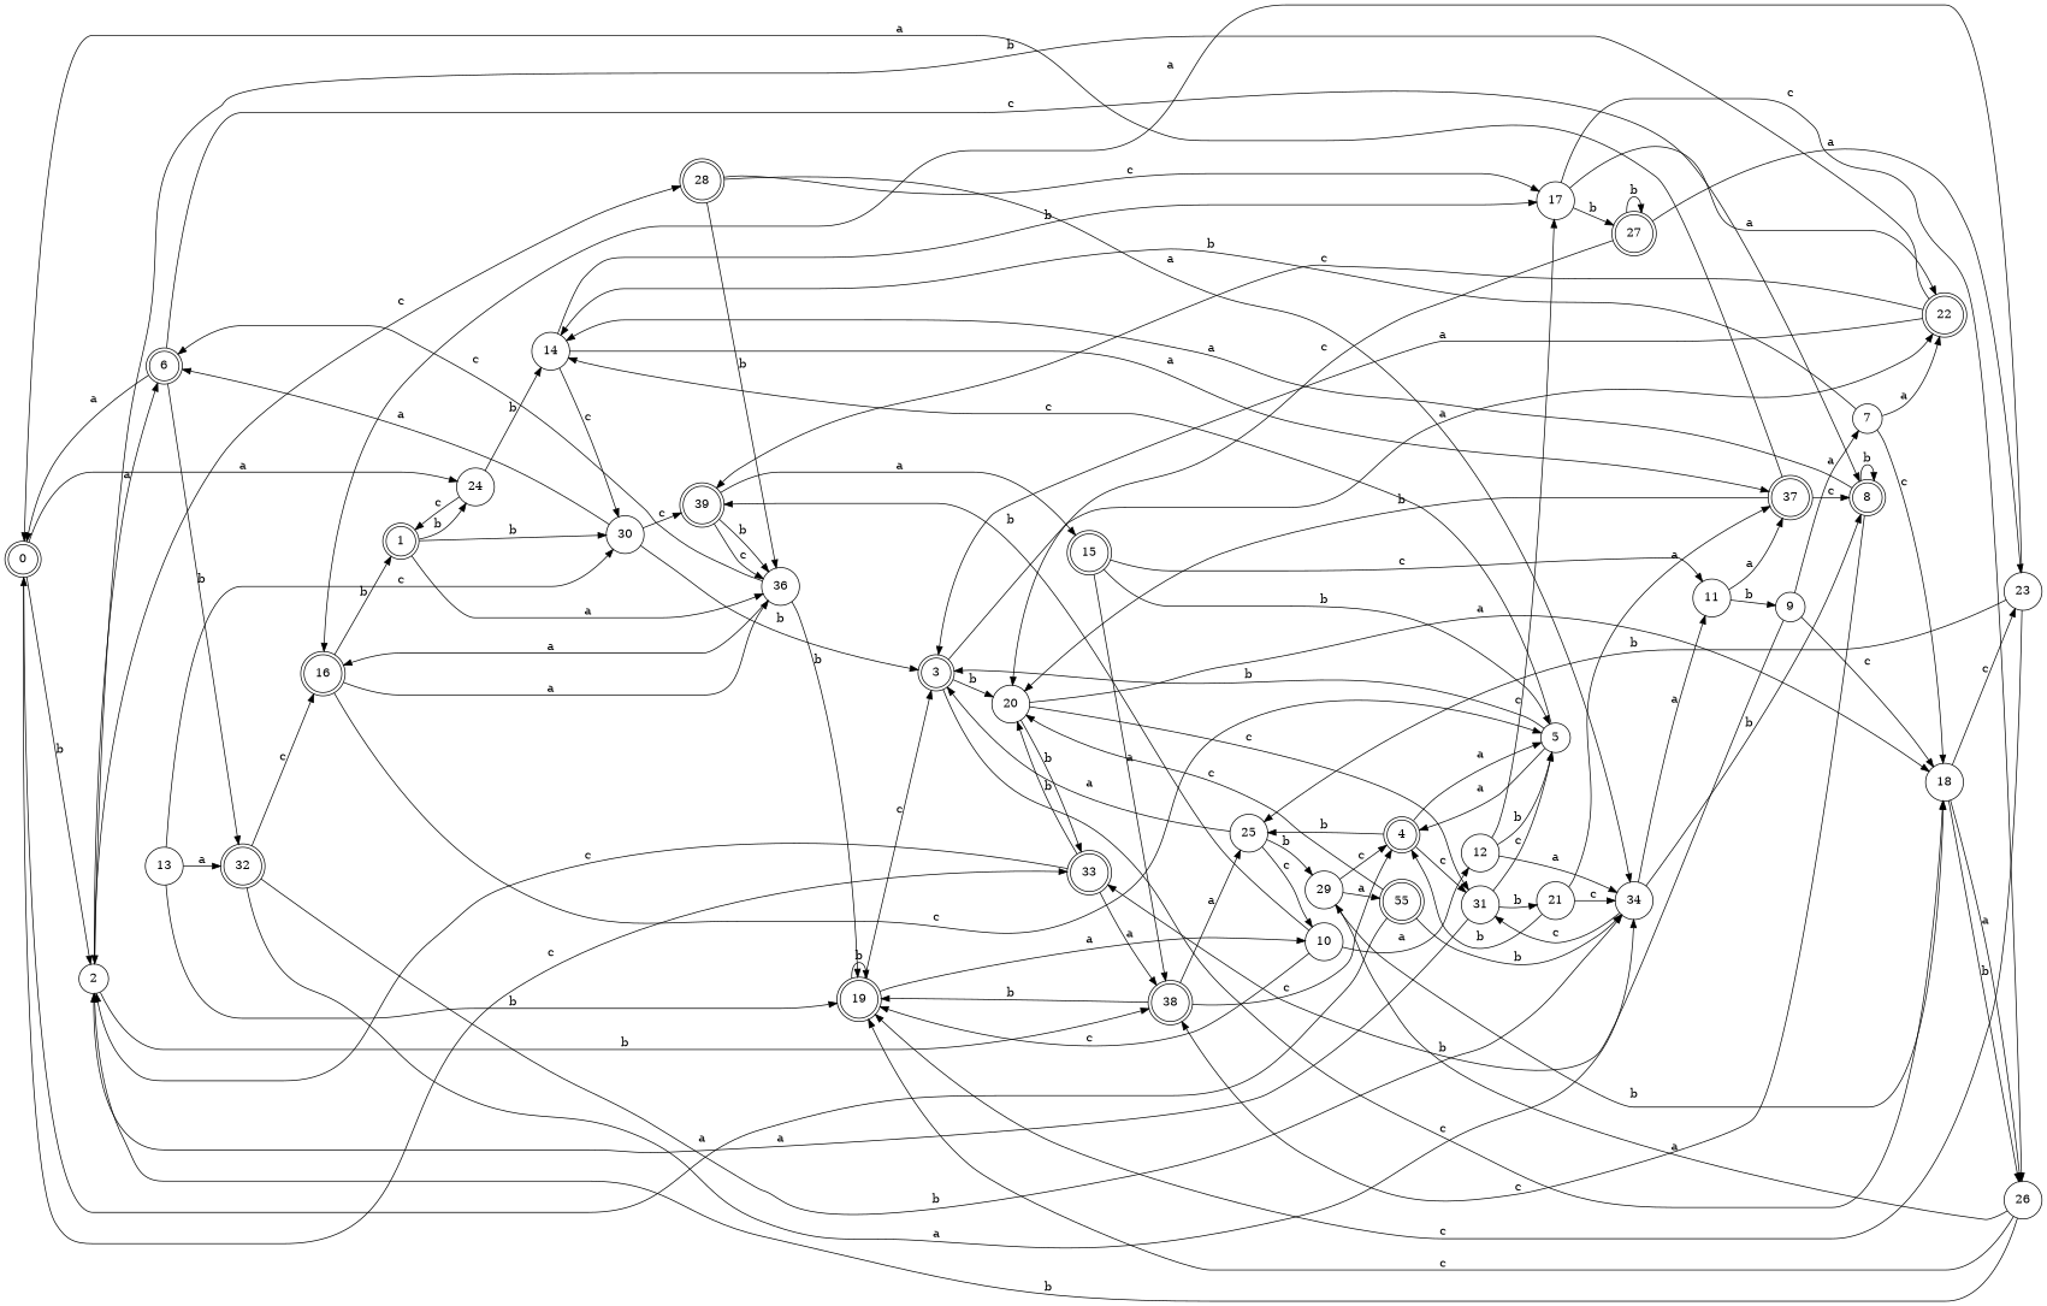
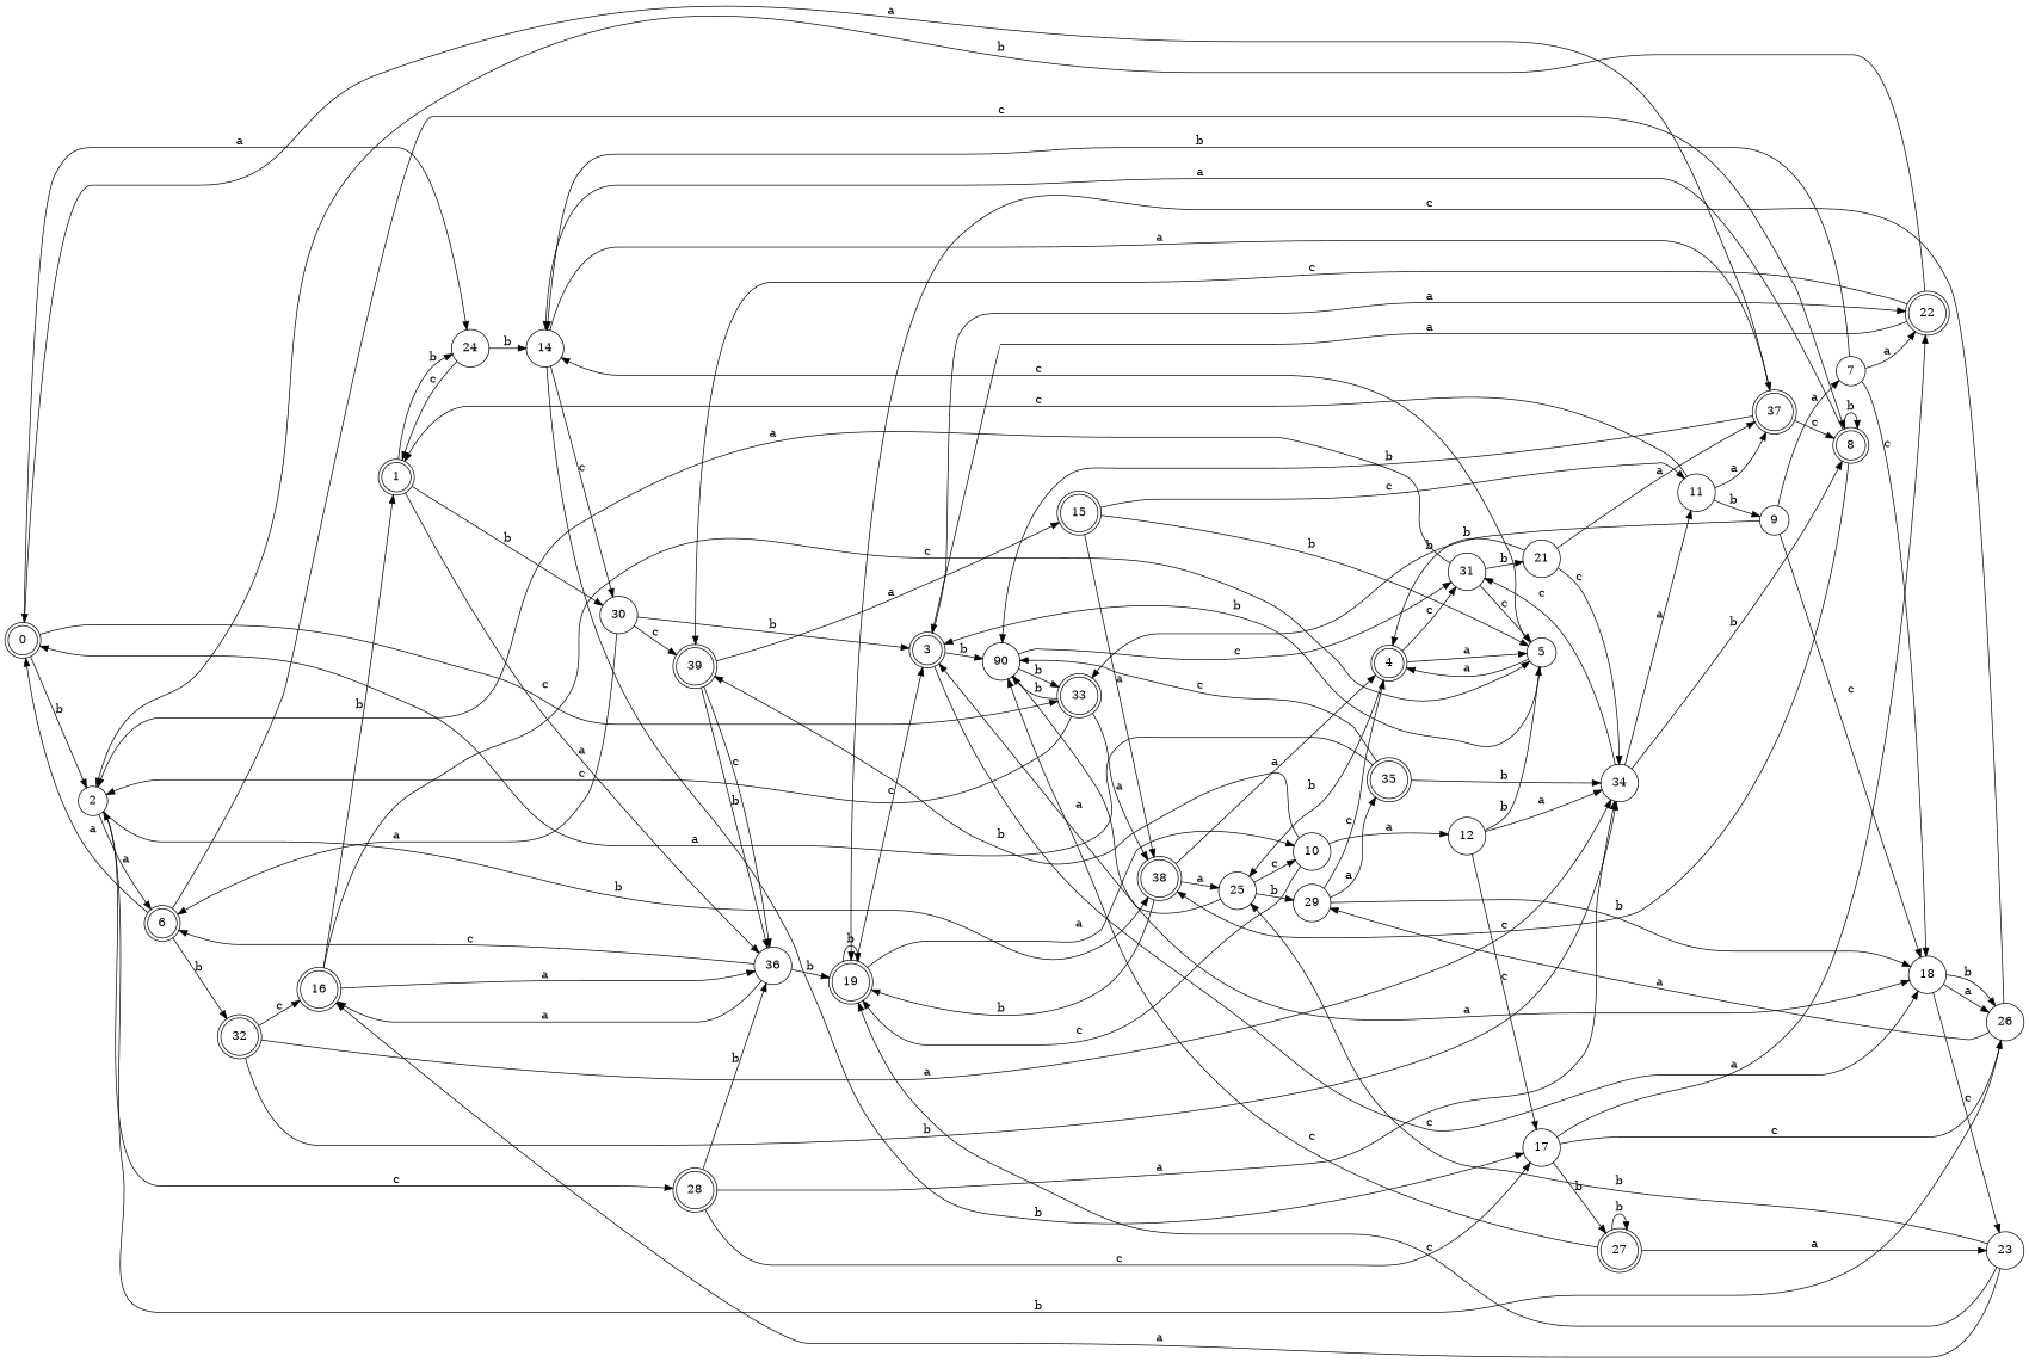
  digraph {
    rankdir=LR
    node [color=black fillcolor=white shape=circle style=filled]
    n1 [label=0 shape=doublecircle style="rounded,filled"]
    n2 [label=2]
    n3 [label=24]
    n4 [label=33 shape=doublecircle style="rounded,filled"]
    n5 [label=6 shape=doublecircle style="rounded,filled"]
    n6 [label=28 shape=doublecircle style="rounded,filled"]
    n7 [label=38 shape=doublecircle style="rounded,filled"]
    n8 [label=1 shape=doublecircle style="rounded,filled"]
    n9 [label=14]
-   n10 [label=20]
+   n10 [label=90]
    n11 [label=30]
    n12 [label=36]
    n13 [label=3 shape=doublecircle style="rounded,filled"]
    n14 [label=39 shape=doublecircle style="rounded,filled"]
    n15 [label=19 shape=doublecircle style="rounded,filled"]
    n16 [label=16 shape=doublecircle style="rounded,filled"]
    n17 [label=8 shape=doublecircle style="rounded,filled"]
    n18 [label=32 shape=doublecircle style="rounded,filled"]
    n19 [label=17]
    n20 [label=34]
    n21 [label=4 shape=doublecircle style="rounded,filled"]
    n22 [label=25]
    n23 [label=18]
    n24 [label=22 shape=doublecircle style="rounded,filled"]
    n25 [label=26]
    n26 [label=23]
    n27 [label=31]
    n28 [label=5]
    n29 [label=10]
    n30 [label=29]
    n31 [label=21]
    n32 [label=37 shape=doublecircle style="rounded,filled"]
    n33 [label=7]
    n34 [label=9]
    n35 [label=12]
    n36 [label=15 shape=doublecircle style="rounded,filled"]
    n37 [label=11]
    n38 [label=27 shape=doublecircle style="rounded,filled"]
-   n39 [label=13]
-   n40 [label=55 shape=doublecircle style="rounded,filled"]
+   n40 [label=35 shape=doublecircle style="rounded,filled"]
    n1 -> n2 [label=b]
    n1 -> n3 [label=a]
    n1 -> n4 [label=c]
    n2 -> n5 [label=a]
    n2 -> n6 [label=c]
    n2 -> n7 [label=b]
    n3 -> n8 [label=c]
    n3 -> n9 [label=b]
    n4 -> n2 [label=c]
    n4 -> n7 [label=a]
    n4 -> n10 [label=b]
    n5 -> n1 [label=a]
    n5 -> n17 [label=c]
    n5 -> n18 [label=b]
    n6 -> n12 [label=b]
    n6 -> n19 [label=c]
    n6 -> n20 [label=a]
    n7 -> n15 [label=b]
-   n7 -> n21 [label=c]
+   n7 -> n21 [label=a]
    n7 -> n22 [label=a]
    n8 -> n3 [label=b]
    n8 -> n11 [label=b]
    n8 -> n12 [label=a]
    n9 -> n11 [label=c]
    n9 -> n19 [label=b]
    n9 -> n32 [label=a]
    n10 -> n4 [label=b]
    n10 -> n23 [label=a]
    n10 -> n27 [label=c]
    n11 -> n5 [label=a]
    n11 -> n13 [label=b]
    n11 -> n14 [label=c]
    n12 -> n5 [label=c]
    n12 -> n15 [label=b]
    n12 -> n16 [label=a]
    n13 -> n10 [label=b]
    n13 -> n23 [label=c]
    n13 -> n24 [label=a]
    n14 -> n12 [label=b]
    n14 -> n12 [label=c]
    n14 -> n36 [label=a]
    n15 -> n13 [label=c]
    n15 -> n15 [label=b]
    n15 -> n29 [label=a]
    n16 -> n8 [label=b]
    n16 -> n12 [label=a]
    n16 -> n28 [label=c]
    n17 -> n7 [label=c]
    n17 -> n9 [label=a]
    n17 -> n17 [label=b]
    n18 -> n16 [label=c]
    n18 -> n20 [label=a]
    n18 -> n20 [label=b]
    n19 -> n24 [label=a]
    n19 -> n25 [label=c]
    n19 -> n38 [label=b]
    n20 -> n17 [label=b]
    n20 -> n27 [label=c]
    n20 -> n37 [label=a]
    n21 -> n22 [label=b]
    n21 -> n27 [label=c]
    n21 -> n28 [label=a]
    n22 -> n13 [label=a]
    n22 -> n29 [label=c]
    n22 -> n30 [label=b]
    n23 -> n25 [label=a]
    n23 -> n25 [label=b]
    n23 -> n26 [label=c]
    n24 -> n2 [label=b]
    n24 -> n13 [label=a]
    n24 -> n14 [label=c]
    n25 -> n2 [label=b]
    n25 -> n15 [label=c]
    n25 -> n30 [label=a]
    n26 -> n15 [label=c]
    n26 -> n16 [label=a]
    n26 -> n22 [label=b]
    n27 -> n2 [label=a]
    n27 -> n28 [label=c]
    n27 -> n31 [label=b]
    n28 -> n9 [label=c]
    n28 -> n13 [label=b]
    n28 -> n21 [label=a]
    n29 -> n14 [label=b]
    n29 -> n15 [label=c]
    n29 -> n35 [label=a]
    n30 -> n21 [label=c]
    n30 -> n23 [label=b]
    n30 -> n40 [label=a]
    n31 -> n20 [label=c]
    n31 -> n21 [label=b]
    n31 -> n32 [label=a]
    n32 -> n1 [label=a]
    n32 -> n10 [label=b]
    n32 -> n17 [label=c]
    n33 -> n9 [label=b]
    n33 -> n23 [label=c]
    n33 -> n24 [label=a]
    n34 -> n4 [label=b]
    n34 -> n23 [label=c]
    n34 -> n33 [label=a]
    n35 -> n19 [label=c]
    n35 -> n20 [label=a]
    n35 -> n28 [label=b]
    n36 -> n7 [label=a]
    n36 -> n28 [label=b]
    n36 -> n37 [label=c]
+   n37 -> n8 [label=c]
    n37 -> n32 [label=a]
    n37 -> n34 [label=b]
    n38 -> n10 [label=c]
    n38 -> n26 [label=a]
    n38 -> n38 [label=b]
-   n39 -> n11 [label=c]
-   n39 -> n15 [label=b]
-   n39 -> n18 [label=a]
    n40 -> n1 [label=a]
    n40 -> n10 [label=c]
    n40 -> n20 [label=b]
  }
